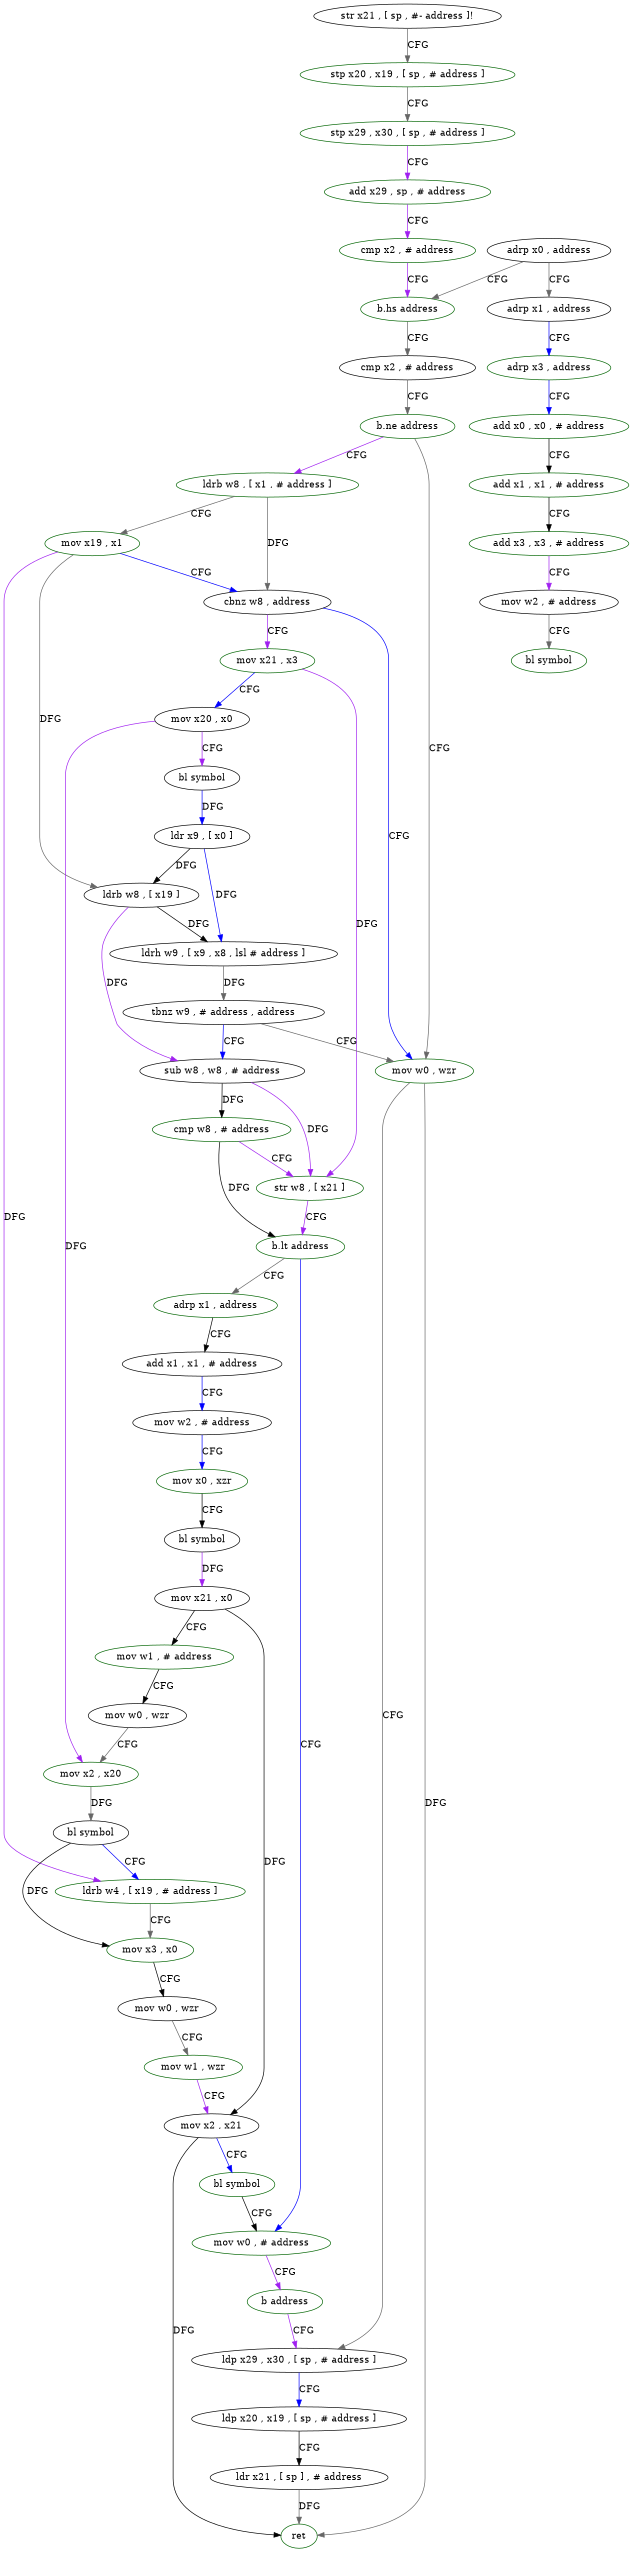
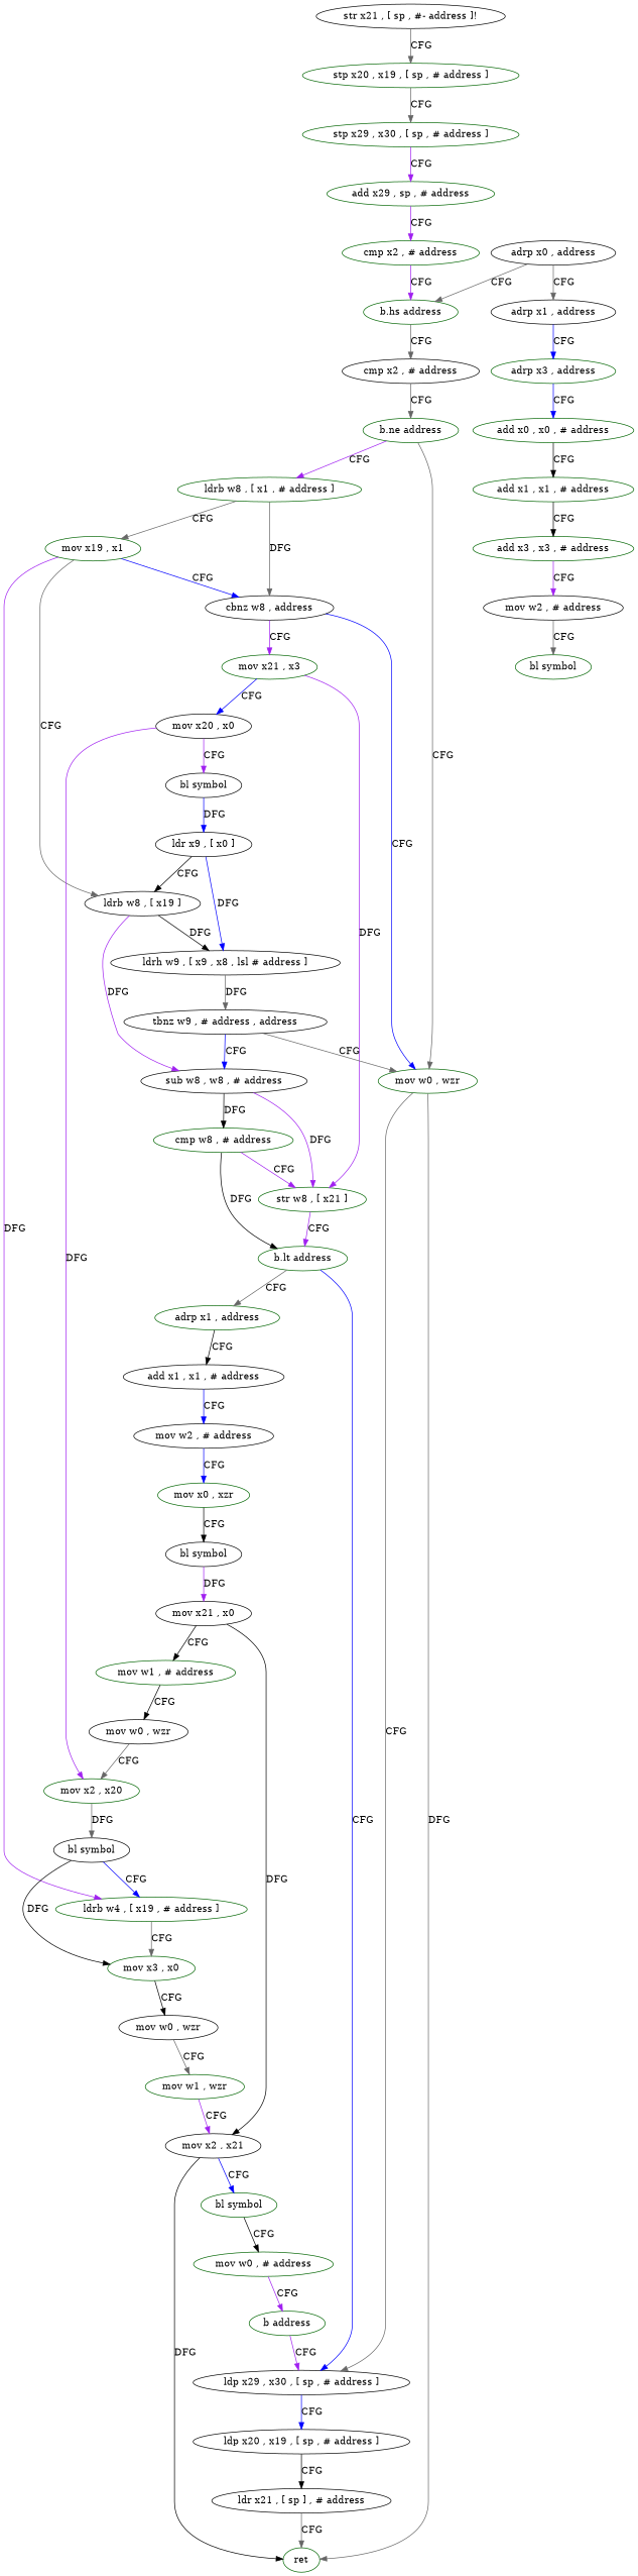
  digraph {
    node [color=darkgreen]
    edge [color=gray40]
    n1 [color=black label="str x21 , [ sp , #- address ]!"]
    n2 [label="stp x20 , x19 , [ sp , # address ]"]
    n3 [label="stp x29 , x30 , [ sp , # address ]"]
    n4 [label="add x29 , sp , # address"]
    n5 [label="cmp x2 , # address"]
    n6 [label="b.hs address"]
    n7 [color=black label="cmp x2 , # address"]
    n8 [color=black label="adrp x0 , address"]
    n9 [color=black label="adrp x1 , address"]
    n10 [label="b.ne address"]
    n11 [label="adrp x3 , address"]
    n12 [label="mov w0 , wzr"]
    n13 [label="ldrb w8 , [ x1 , # address ]"]
    n14 [label="add x0 , x0 , # address"]
    n15 [label="add x1 , x1 , # address"]
    n16 [label="add x3 , x3 , # address"]
    n17 [color=black label="mov w2 , # address"]
    n18 [label="bl symbol"]
    n19 [color=black label="ldp x29 , x30 , [ sp , # address ]"]
    n20 [label=ret]
    n21 [label="mov x19 , x1"]
    n22 [color=black label="cbnz w8 , address"]
    n23 [color=black label="ldp x20 , x19 , [ sp , # address ]"]
    n24 [color=black label="ldrb w8 , [ x19 ]"]
    n25 [label="ldrb w4 , [ x19 , # address ]"]
    n26 [label="mov x21 , x3"]
    n27 [color=black label="ldr x21 , [ sp ] , # address"]
    n28 [color=black label="ldrh w9 , [ x9 , x8 , lsl # address ]"]
    n29 [color=black label="sub w8 , w8 , # address"]
    n30 [label="mov x3 , x0"]
    n31 [color=black label="mov x20 , x0"]
    n32 [label="str w8 , [ x21 ]"]
    n33 [color=black label="bl symbol"]
    n34 [label="mov x2 , x20"]
    n35 [label="b.lt address"]
    n36 [color=black label="ldr x9 , [ x0 ]"]
    n37 [color=black label="bl symbol"]
    n38 [color=black label="tbnz w9 , # address , address"]
    n39 [label="cmp w8 , # address"]
    n40 [label="mov w0 , # address"]
    n41 [label="adrp x1 , address"]
    n42 [label="b address"]
    n43 [color=black label="add x1 , x1 , # address"]
    n44 [color=black label="mov w2 , # address"]
    n45 [label="mov x0 , xzr"]
    n46 [color=black label="bl symbol"]
    n47 [color=black label="mov x21 , x0"]
    n48 [label="mov w1 , # address"]
    n49 [color=black label="mov x2 , x21"]
    n50 [color=black label="mov w0 , wzr"]
    n51 [label="bl symbol"]
    n52 [color=black label="mov w0 , wzr"]
    n53 [label="mov w1 , wzr"]
    n1 -> n2 [label=CFG]
    n2 -> n3 [label=CFG]
    n3 -> n4 [color=purple label=CFG]
    n4 -> n5 [color=purple label=CFG]
    n5 -> n6 [color=purple label=CFG]
    n6 -> n7 [label=CFG]
    n7 -> n10 [label=CFG]
    n8 -> n6 [label=CFG]
    n8 -> n9 [label=CFG]
    n9 -> n11 [color=blue label=CFG]
    n10 -> n12 [label=CFG]
    n10 -> n13 [color=purple label=CFG]
    n11 -> n14 [color=blue label=CFG]
    n12 -> n19 [label=CFG]
    n12 -> n20 [label=DFG]
    n13 -> n21 [label=CFG]
    n13 -> n22 [label=DFG]
    n14 -> n15 [color=black label=CFG]
    n15 -> n16 [color=black label=CFG]
    n16 -> n17 [color=purple label=CFG]
    n17 -> n18 [label=CFG]
    n19 -> n23 [color=blue label=CFG]
    n21 -> n22 [color=blue label=CFG]
-   n21 -> n24 [label=DFG]
+   n21 -> n24 [label=CFG]
    n21 -> n25 [color=purple label=DFG]
    n22 -> n12 [color=blue label=CFG]
    n22 -> n26 [color=purple label=CFG]
    n23 -> n27 [color=black label=CFG]
    n24 -> n28 [color=black label=DFG]
    n24 -> n29 [color=purple label=DFG]
    n25 -> n30 [label=CFG]
    n26 -> n31 [color=blue label=CFG]
    n26 -> n32 [color=purple label=DFG]
-   n27 -> n20 [label=DFG]
+   n27 -> n20 [label=CFG]
    n28 -> n38 [label=DFG]
    n29 -> n32 [color=purple label=DFG]
    n29 -> n39 [color=black label=DFG]
    n30 -> n52 [color=black label=CFG]
    n31 -> n33 [color=purple label=CFG]
    n31 -> n34 [color=purple label=DFG]
    n32 -> n35 [color=purple label=CFG]
    n33 -> n36 [color=blue label=DFG]
    n34 -> n37 [label=DFG]
-   n35 -> n40 [color=blue label=CFG]
+   n35 -> n19 [color=blue label=CFG]
    n35 -> n41 [label=CFG]
-   n36 -> n24 [color=black label=DFG]
+   n36 -> n24 [color=black label=CFG]
    n36 -> n28 [color=blue label=DFG]
    n37 -> n25 [color=blue label=CFG]
    n37 -> n30 [color=black label=DFG]
    n38 -> n12 [label=CFG]
    n38 -> n29 [color=blue label=CFG]
    n39 -> n32 [color=purple label=CFG]
    n39 -> n35 [color=black label=DFG]
    n40 -> n42 [color=purple label=CFG]
    n41 -> n43 [color=black label=CFG]
    n42 -> n19 [color=purple label=CFG]
    n43 -> n44 [color=blue label=CFG]
    n44 -> n45 [color=blue label=CFG]
    n45 -> n46 [color=black label=CFG]
    n46 -> n47 [color=purple label=DFG]
    n47 -> n48 [color=black label=CFG]
    n47 -> n49 [color=black label=DFG]
    n48 -> n50 [color=black label=CFG]
    n49 -> n20 [color=black label=DFG]
    n49 -> n51 [color=blue label=CFG]
    n50 -> n34 [label=CFG]
    n51 -> n40 [color=black label=CFG]
    n52 -> n53 [label=CFG]
    n53 -> n49 [color=purple label=CFG]
  }
